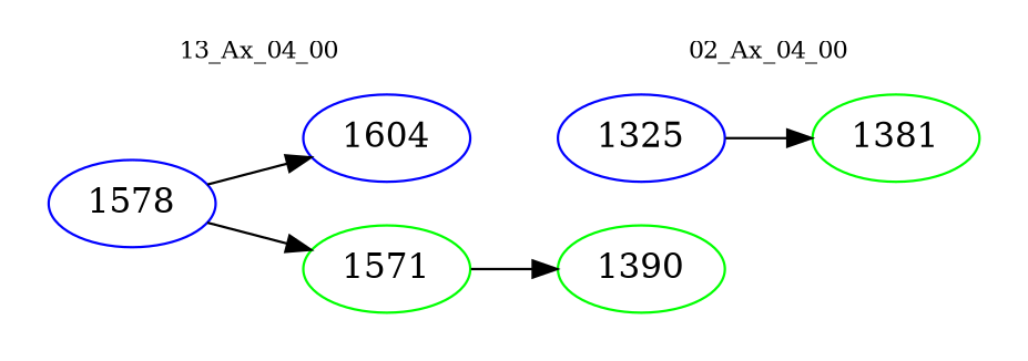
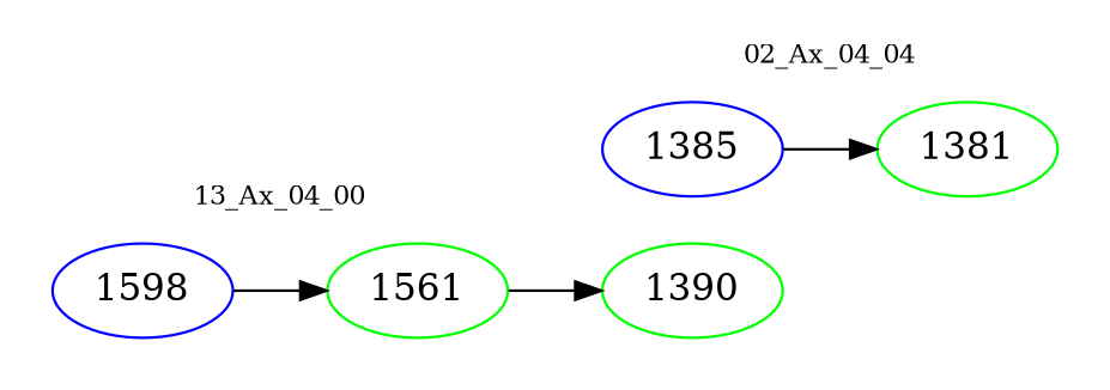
  digraph {
    rankdir=LR
    node [color=blue]
    edge [color=black]
-   n1 [label=1325]
+   n1 [label=1385]
    n2 [color=green label=1381]
    n3 [color=green label=1390]
-   n4 [label=1578]
-   n5 [color=green label=1571]
-   n6 [label=1604]
+   n4 [label=1598]
+   n5 [color=green label=1561]
    subgraph cluster_1 {
      color=white
      fontsize=10
-     label="02_Ax_04_00"
+     label="02_Ax_04_04"
      n1
      n2
      n3
    }
    subgraph cluster_2 {
      color=white
      fontsize=10
      label="13_Ax_04_00"
      n4
      n5
-     n6
    }
    n1 -> n2
    n4 -> n5
-   n4 -> n6
    n5 -> n3
  }
